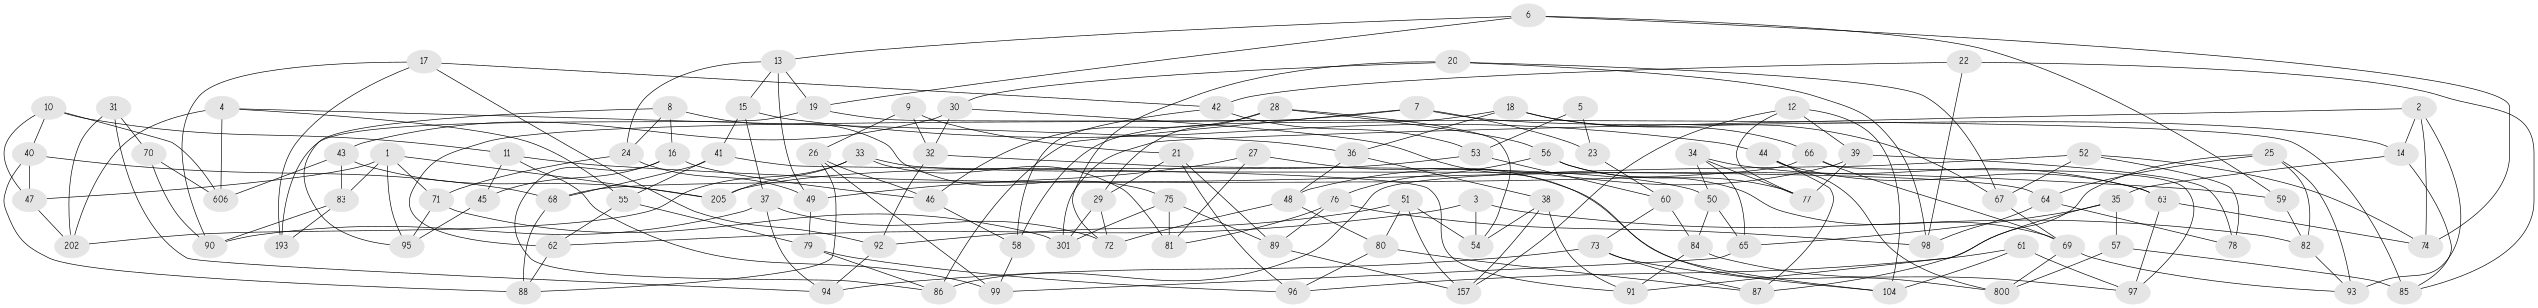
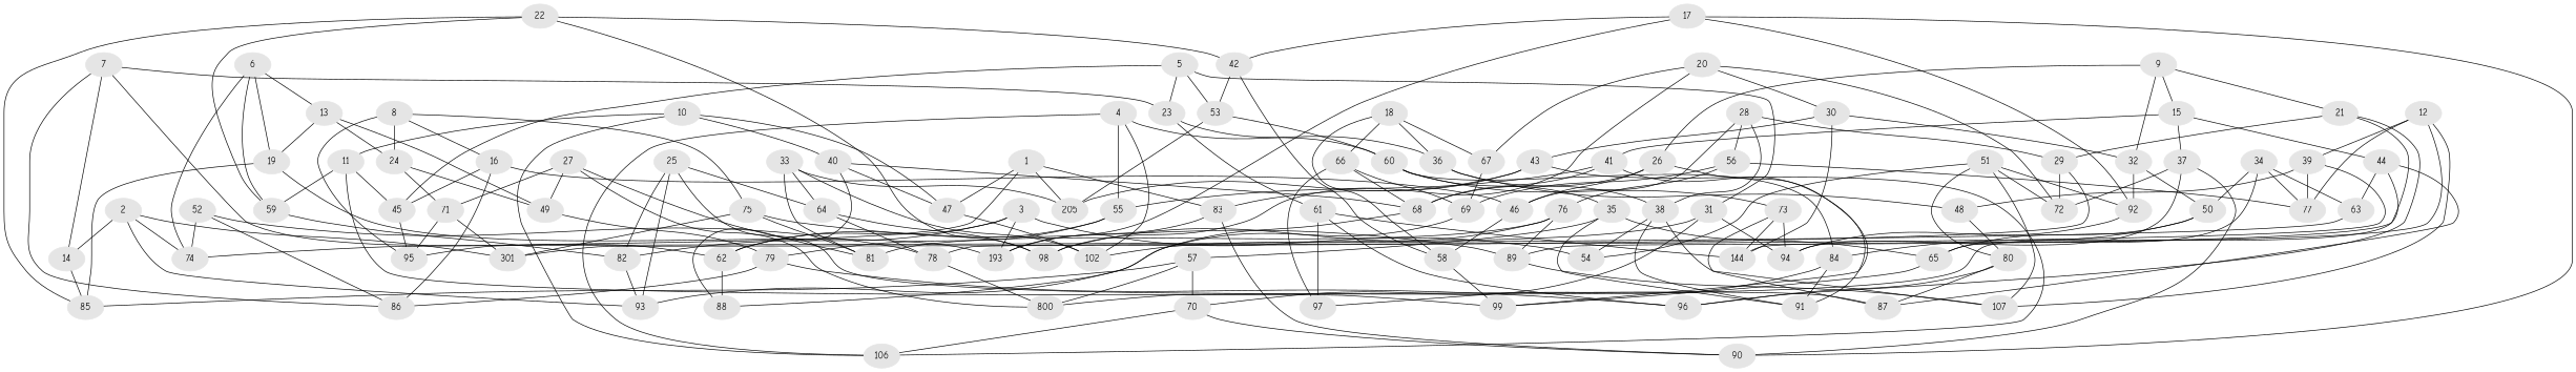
  graph {
    fontname="Comic Neue"
    node [color=gray90 fontname="Comic Neue" style=filled]
    edge [fontname="Comic Neue"]
    1
    47
    83
    95
    n5 [label=205]
-   102 [label=202]
+   102
    n7 [label=193]
    90
    2
    14
    74
    93
    n13 [label=301]
    35
    85
    3
    54
    62
    82
    88
    4
    36
    55
-   106 [label=606]
+   106
    38
    48
    79
    5
    23
    31
    45
    53
    60
    61
    70
    94
    6
    13
    19
    59
    24
    49
    7
    86
    8
    16
    75
    46
    71
    89
    81
    9
    15
    21
    26
    32
    37
    41
    44
    29
    96
    99
    92
    50
    10
    11
    40
    68
    12
    39
    77
-   104
-   107 [label=157]
+   104 [label=144]
+   107
    78
    65
    57
    91
    72
    87
    n80 [label=800]
    63
    58
    17
    42
    18
    66
    67
    69
    97
    20
    30
    98
    43
    22
    84
    73
    25
    64
    27
    28
    56
    76
    33
    34
    80
    51
    52
    1 -- 47
    1 -- 83
    1 -- 95
    1 -- n5
    47 -- 102
    83 -- n7
    83 -- 90
    2 -- 14
    2 -- 74
    2 -- 93
    2 -- n13
-   14 -- 35
+   60 -- 35
    14 -- 85
    35 -- 65
    35 -- 57
    35 -- 91
+   3 -- n7
    3 -- 54
    3 -- 62
    3 -- 82
    62 -- 88
    82 -- 93
    4 -- 102
    4 -- 36
    4 -- 55
    4 -- 106
    36 -- 38
    36 -- 48
    55 -- 62
    55 -- 79
    38 -- 54
    38 -- 107
    38 -- 91
-   48 -- 72
+   51 -- 72
    48 -- 80
    79 -- 86
    79 -- 96
    5 -- 23
+   5 -- 31
+   5 -- 45
    5 -- 53
    23 -- 60
+   23 -- 61
    31 -- 102
    31 -- 70
    31 -- 94
    45 -- 95
    53 -- n5
    53 -- 60
    60 -- 84
    60 -- 73
    61 -- 96
    61 -- 104
    61 -- 97
    70 -- 90
    70 -- 106
    6 -- 74
    6 -- 13
    6 -- 19
    6 -- 59
    13 -- 19
    13 -- 24
    13 -- 49
    19 -- n7
    19 -- 85
    59 -- 82
    24 -- 49
    24 -- 71
    49 -- 79
    7 -- 14
    7 -- 62
    7 -- 23
    7 -- 86
    8 -- 95
    8 -- 24
    8 -- 16
    8 -- 75
    16 -- 45
    16 -- 86
    16 -- 46
    75 -- n13
    75 -- 89
    75 -- 81
    46 -- 58
    71 -- 95
    71 -- n13
    89 -- 107
-   13 -- 15
+   9 -- 15
    9 -- 21
    9 -- 26
    9 -- 32
    15 -- 37
    15 -- 41
    15 -- 44
    21 -- 89
    21 -- 29
    21 -- 96
-   26 -- 88
+   26 -- 68
    26 -- 46
    26 -- 99
    32 -- 92
    32 -- 50
    37 -- 90
    37 -- 94
    37 -- 72
    41 -- 55
    41 -- 68
    41 -- 91
    44 -- 87
    44 -- n80
    44 -- 63
    29 -- n13
    29 -- 72
    92 -- 94
    50 -- 65
    50 -- 84
    10 -- 47
    10 -- 106
    10 -- 11
    10 -- 40
    11 -- 45
    11 -- 59
    11 -- 99
    40 -- 47
    40 -- 88
    40 -- 68
    68 -- 88
    12 -- 39
    12 -- 77
    12 -- 104
    12 -- 107
    39 -- 48
    39 -- 77
    39 -- 78
-   69 -- n80
+   78 -- n80
    65 -- 99
    57 -- 85
+   57 -- 70
    57 -- n80
    63 -- 74
-   63 -- 97
    58 -- 99
    17 -- n7
    17 -- 90
    17 -- 92
    17 -- 42
    42 -- 53
    42 -- 58
    18 -- 36
    18 -- 58
    18 -- 66
    18 -- 67
    66 -- 68
    66 -- 69
    66 -- 97
    67 -- 69
    69 -- 93
    20 -- 72
    20 -- 67
    20 -- 30
    20 -- 98
    30 -- 32
    30 -- 104
    30 -- 43
    43 -- 83
    43 -- n5
    43 -- 106
    22 -- 85
+   22 -- 59
    22 -- 42
    22 -- 98
    84 -- 91
    84 -- 97
    73 -- 94
    73 -- 104
    73 -- 87
    25 -- 93
    25 -- 82
    25 -- 87
    25 -- 64
    64 -- 78
    64 -- 98
    27 -- 49
-   1 -- 71
+   27 -- 71
    27 -- 81
    27 -- n80
-   28 -- 54
+   28 -- 38
    28 -- 46
    28 -- 29
    28 -- 56
    56 -- 77
    56 -- 69
    56 -- 76
    76 -- 89
    76 -- 81
    76 -- 98
    33 -- n5
    33 -- 102
    33 -- 81
    33 -- 64
    34 -- 50
    34 -- 77
    34 -- 65
    34 -- 63
    80 -- 96
    80 -- 87
    51 -- 54
    51 -- 92
    51 -- 107
    51 -- 80
    52 -- 74
    52 -- 86
    52 -- 78
-   52 -- 67
  }
